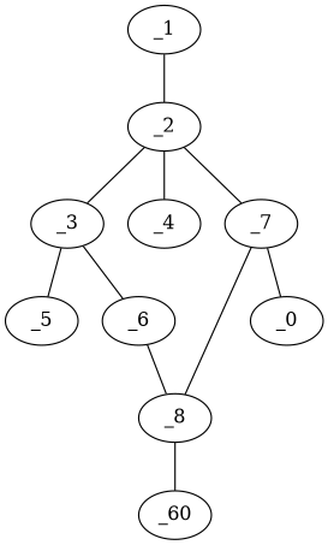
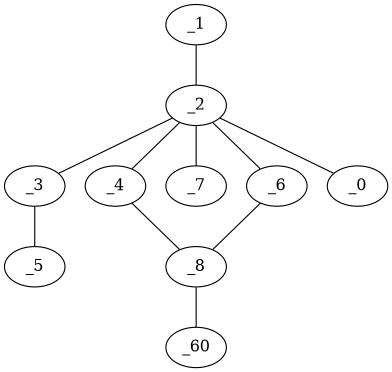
  graph {
    node [charge=0 chem=1 symbol="C  " x=3.7321 y=1]
    edge [valence=1]
    _1 [y=2]
    _2
    _3 [x=2.866 y=0.5]
    _4 [chem=4 symbol="N  " x=4.5981 y=0.5]
    _7 [chem=4 symbol="N  " x=4.5981 y=-0.5]
    _5 [chem=2 symbol="O  " x=2]
    _6 [chem=4 symbol="N  " x=2.866 y=-0.5]
    _8 [x=3.732 y=-1]
    n9 [label=_0 x=5.4641 y=-1]
    n10 [chem=2 label=_60 symbol="O  " x=3.732 y=-2]
    _1 -- _2
    _2 -- _3
    _2 -- _4 [valence=2]
    _2 -- _7
    _3 -- _5 [valence=2]
-   _3 -- _6
-   _7 -- _8
-   _7 -- n9
+   _2 -- _6
+   _4 -- _8
+   _2 -- n9
    _6 -- _8
    _8 -- n10 [valence=2]
  }
